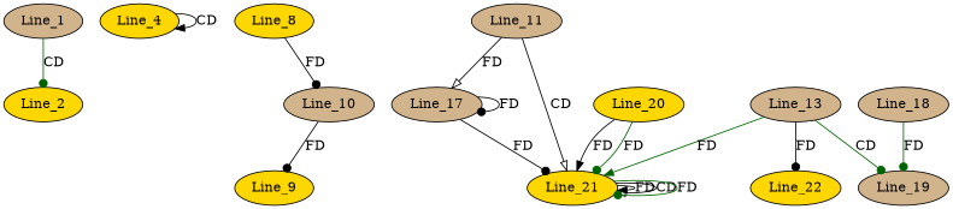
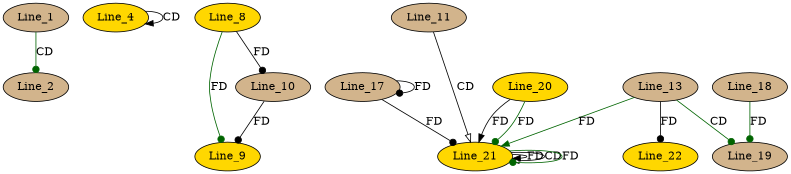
  digraph {
    node [fillcolor=tan style=filled]
    edge [arrowhead=dot color=black]
    Line_1
-   Line_2 [fillcolor=gold]
+   Line_2
    Line_4 [fillcolor=gold]
    Line_9 [fillcolor=gold]
    Line_8 [fillcolor=gold]
    Line_10
    Line_11
    Line_17
    Line_21 [fillcolor=gold]
    Line_13
    Line_19
    Line_22 [fillcolor=gold]
    Line_18
    Line_20 [fillcolor=gold]
    Line_1 -> Line_2 [color=darkgreen label=CD]
    Line_4 -> Line_4 [arrowhead=normal label=CD]
+   Line_8 -> Line_9 [color=darkgreen label=FD]
    Line_8 -> Line_10 [label=FD]
    Line_10 -> Line_9 [label=FD]
-   Line_11 -> Line_17 [arrowhead=onormal label=FD]
    Line_11 -> Line_21 [arrowhead=onormal label=CD]
    Line_17 -> Line_17 [label=FD]
    Line_17 -> Line_21 [label=FD]
    Line_21 -> Line_21 [arrowhead=normal label=FD]
    Line_21 -> Line_21 [arrowhead=onormal label=CD]
    Line_21 -> Line_21 [color=darkgreen label=FD]
    Line_13 -> Line_21 [arrowhead=normal color=darkgreen label=FD]
    Line_13 -> Line_19 [color=darkgreen label=CD]
    Line_13 -> Line_22 [label=FD]
    Line_18 -> Line_19 [color=darkgreen label=FD]
    Line_20 -> Line_21 [arrowhead=normal label=FD]
    Line_20 -> Line_21 [color=darkgreen label=FD]
  }
